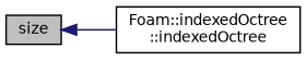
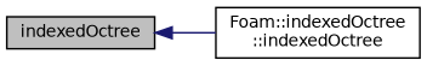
  digraph {
    rankdir=LR
    node [color=black fontname=Helvetica fontsize=10 shape=record]
-   n1 [fillcolor=grey75 fontcolor=black height=0.2 label=size style=filled width=0.4]
+   n1 [fillcolor=grey75 fontcolor=black height=0.2 label=indexedOctree style=filled width=0.4]
    n2 [height=0.2 label="Foam::indexedOctree\l::indexedOctree" width=0.4]
    n1 -> n2 [color=midnightblue dir=back fontname=Helvetica fontsize=10 labelfontname=Helvetica labelfontsize=10 style=solid]
  }
